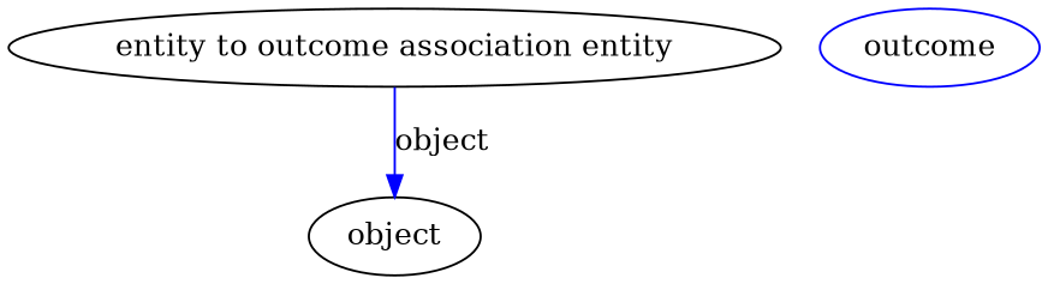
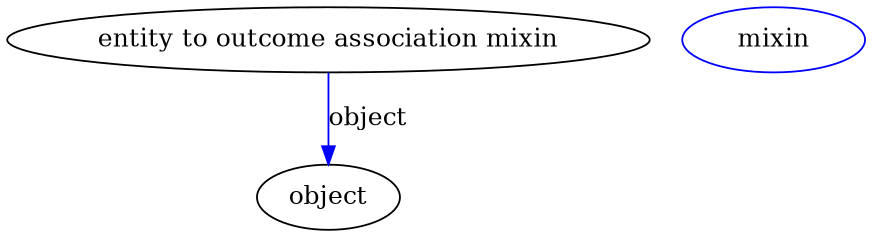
  digraph {
-   n1 [height=0.5 label="entity to outcome association entity" width=4.9107]
+   n1 [height=0.5 label="entity to outcome association mixin" width=4.9107]
    object [height=0.5 width=1.1013]
-   n3 [color=blue height=0.5 label=outcome width=1.4082]
+   n3 [color=blue height=0.5 label=mixin width=1.4082]
    n1 -> object [color=blue label=object style=solid]
  }
